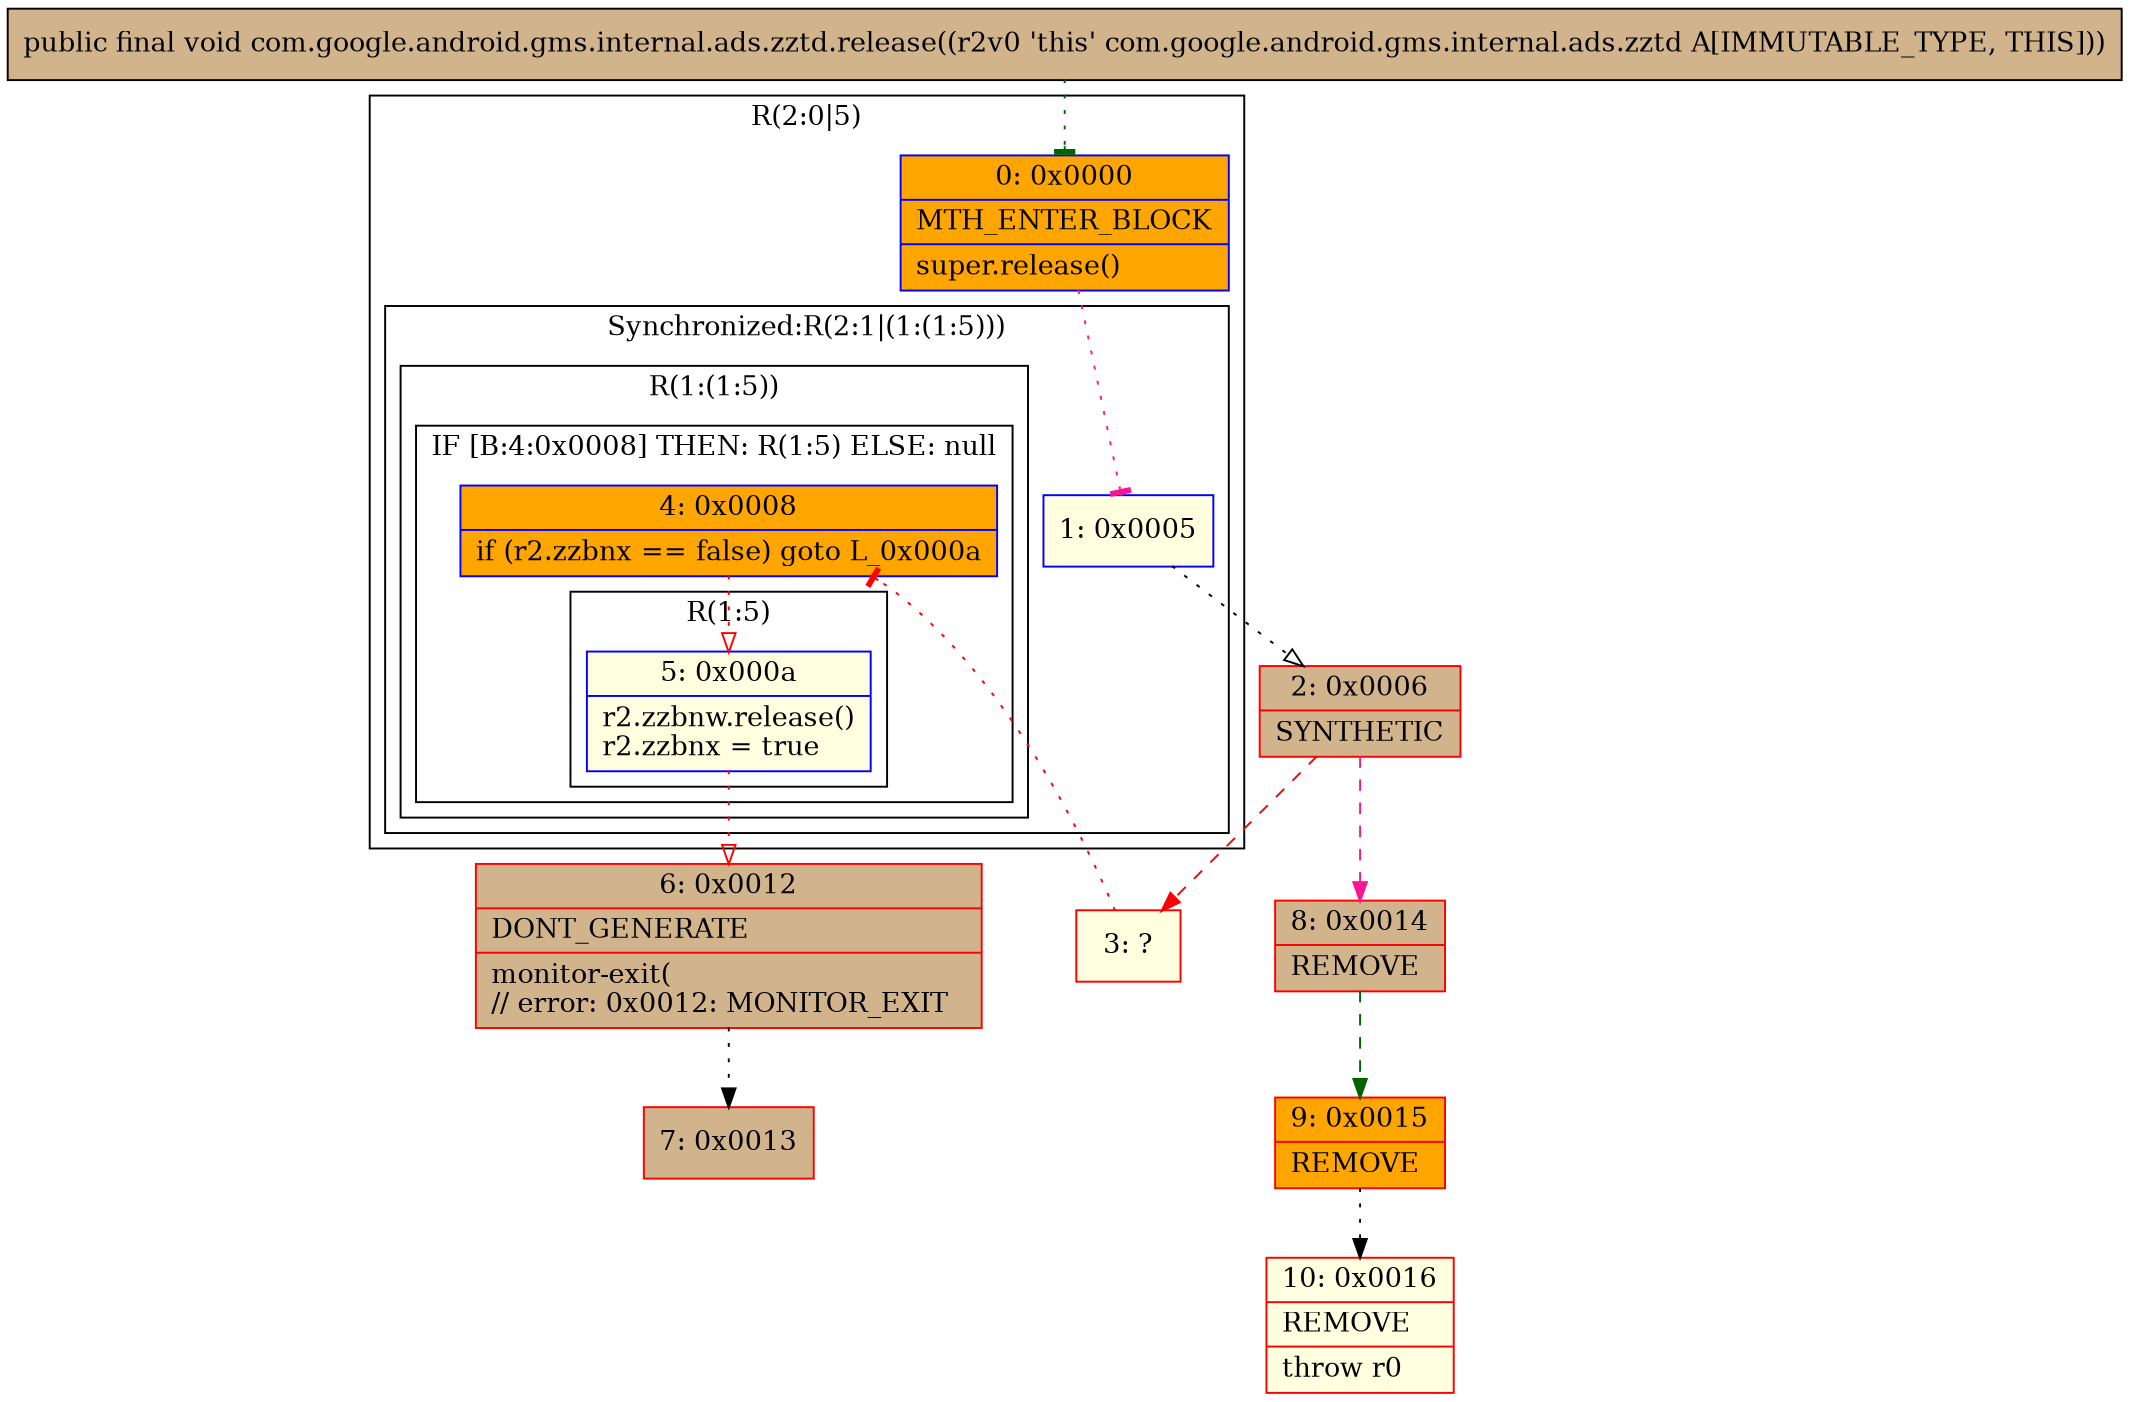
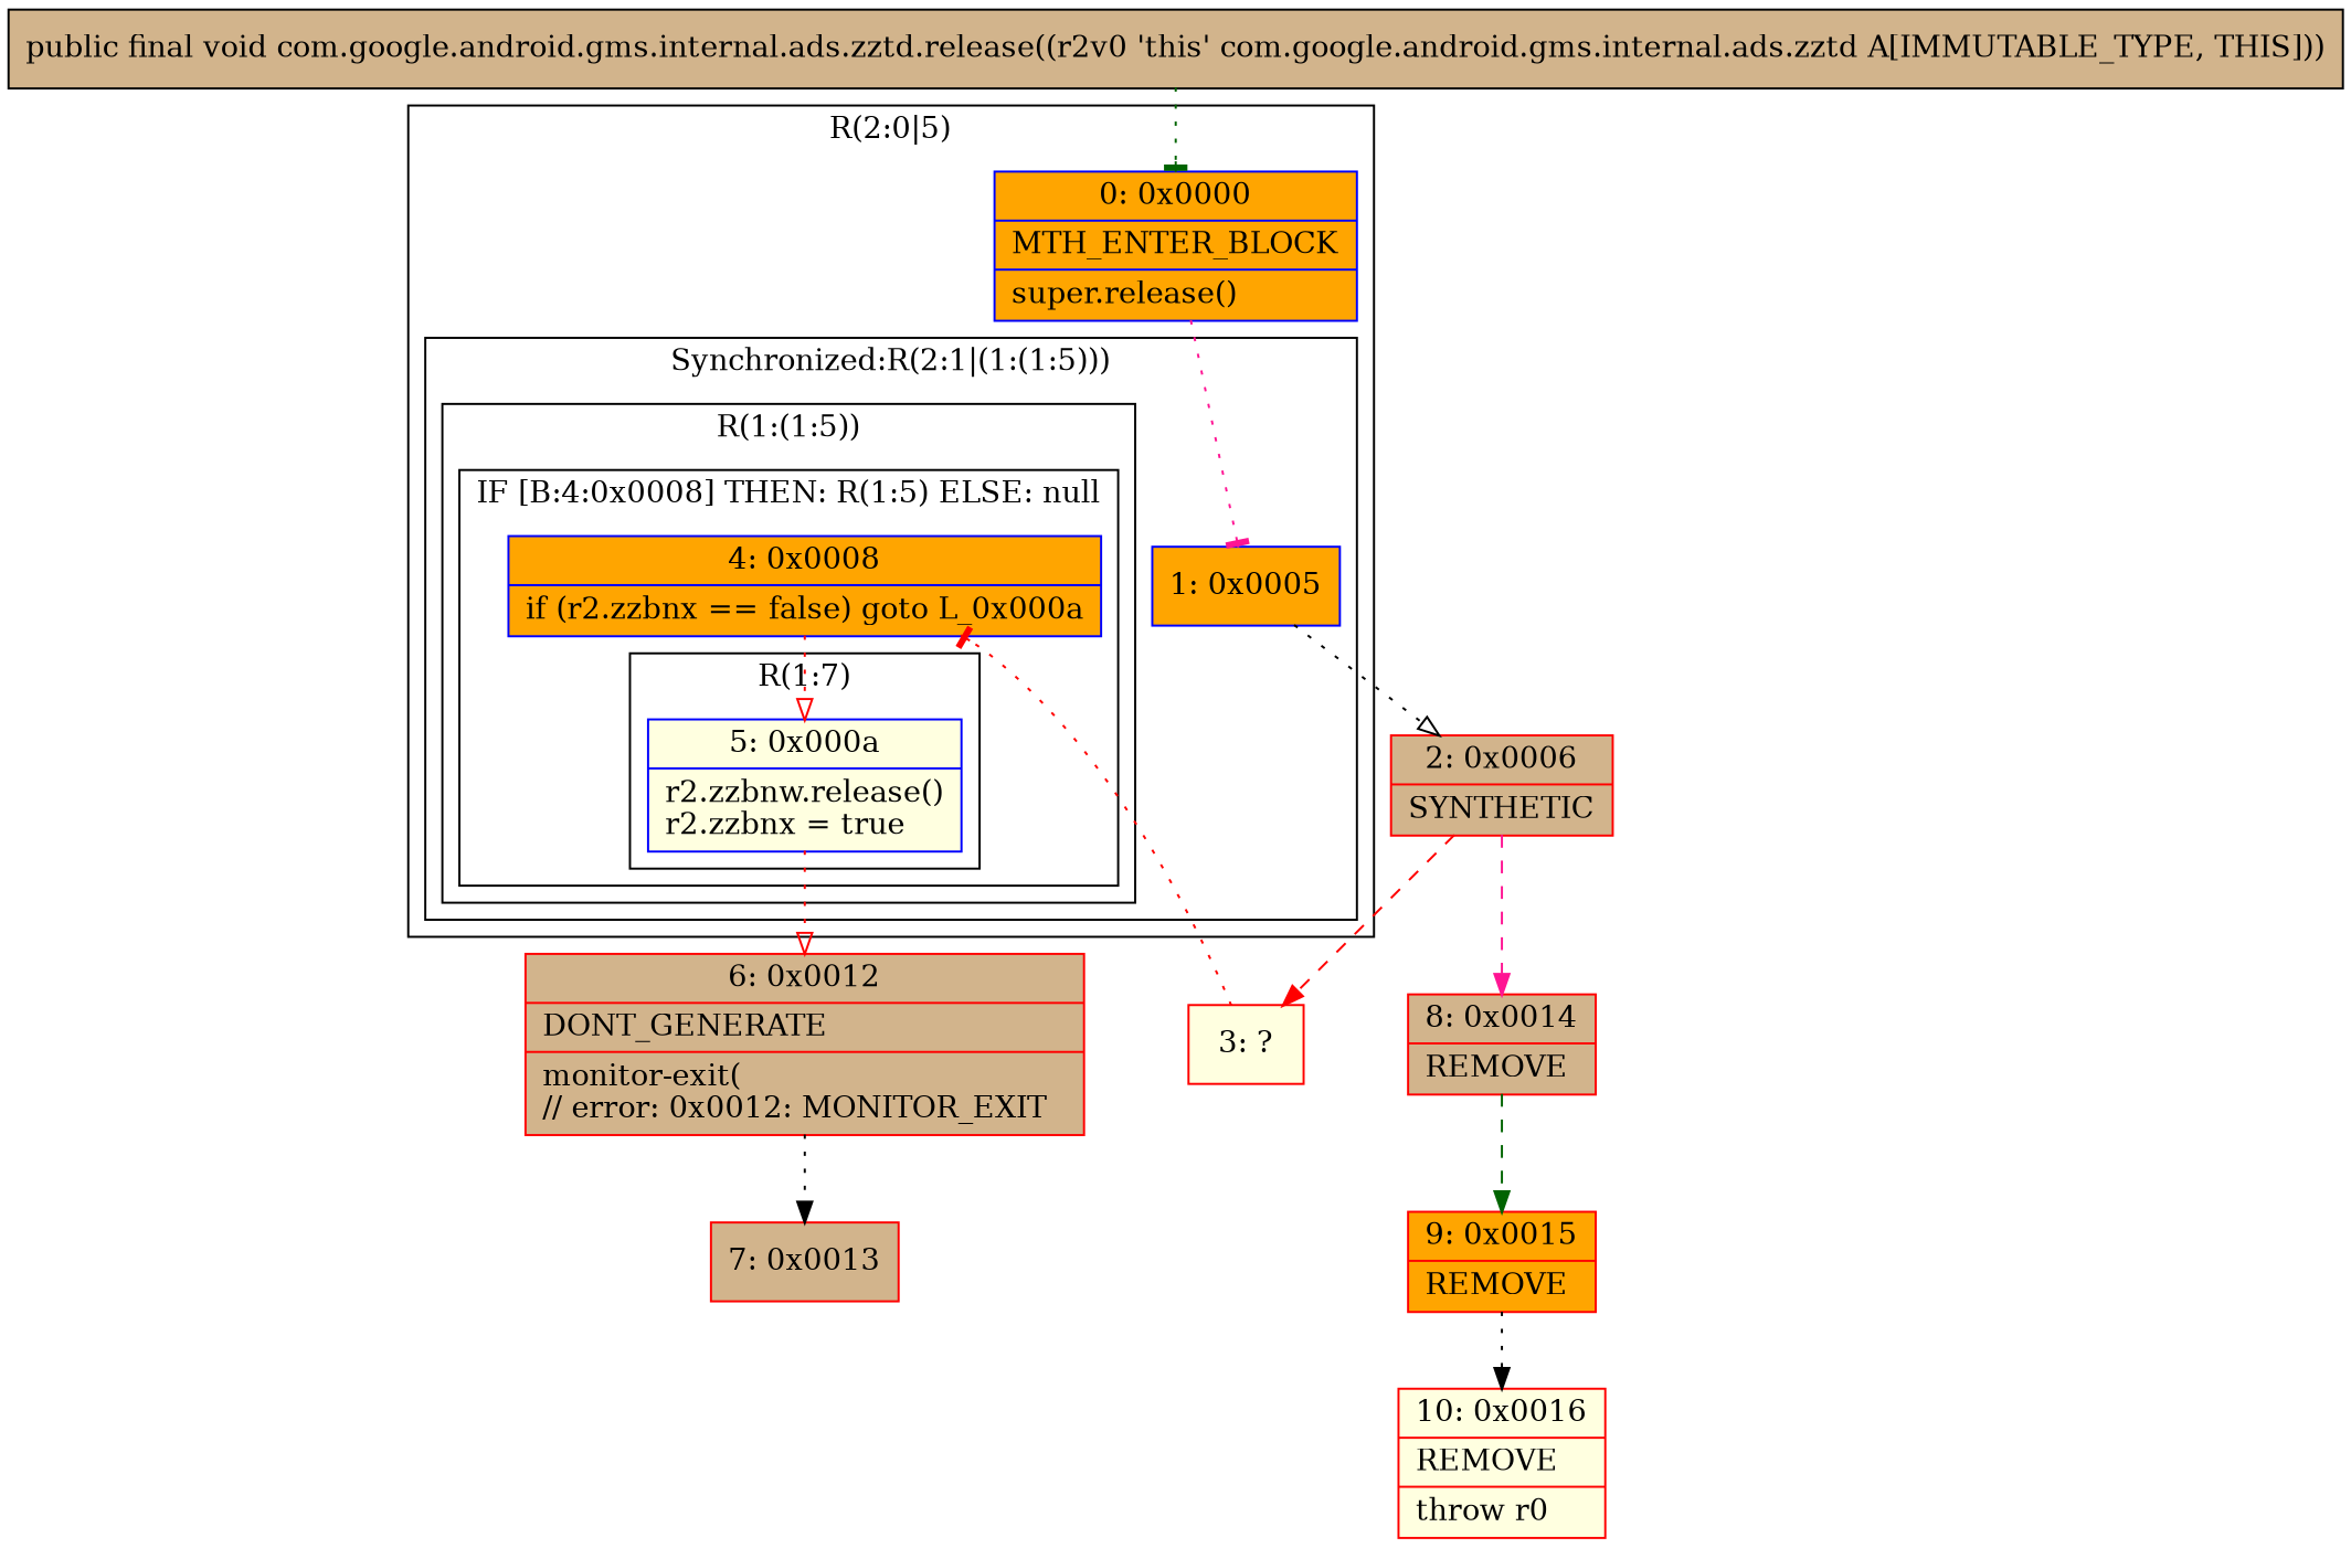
  digraph {
    node [color=red fillcolor=tan shape=record style=filled]
    edge [arrowhead=normal color=red style=dotted]
    n1 [color=blue fillcolor=lightyellow label="{5\:\ 0x000a|r2.zzbnw.release()\lr2.zzbnx = true\l}"]
    n2 [color=blue fillcolor=orange label="{4\:\ 0x0008|if (r2.zzbnx == false) goto L_0x000a\l}"]
-   n3 [color=blue fillcolor=lightyellow label="{1\:\ 0x0005}"]
+   n3 [color=blue fillcolor=orange label="{1\:\ 0x0005}"]
    n4 [color=blue fillcolor=orange label="{0\:\ 0x0000|MTH_ENTER_BLOCK\l|super.release()\l}"]
    n5 [label="{6\:\ 0x0012|DONT_GENERATE\l|monitor\-exit(\l\/\/ error: 0x0012: MONITOR_EXIT  \l}"]
    n6 [label="{2\:\ 0x0006|SYNTHETIC\l}"]
    n7 [fillcolor=lightyellow label="{3\:\ ?}"]
    n8 [label="{8\:\ 0x0014|REMOVE\l}"]
    n9 [label="{7\:\ 0x0013}"]
    n10 [fillcolor=orange label="{9\:\ 0x0015|REMOVE\l}"]
    n11 [fillcolor=lightyellow label="{10\:\ 0x0016|REMOVE\l|throw r0\l}"]
    n12 [label="{public final void com.google.android.gms.internal.ads.zztd.release((r2v0 'this' com.google.android.gms.internal.ads.zztd A[IMMUTABLE_TYPE, THIS])) }" color=""]
    subgraph cluster_1 {
      label="R(2:0|5)"
      n4
      subgraph cluster_2 {
        label="Synchronized:R(2:1|(1:(1:5)))"
        n3
        subgraph cluster_3 {
          label="R(1:(1:5))"
          subgraph cluster_4 {
            label="IF [B:4:0x0008] THEN: R(1:5) ELSE: null"
            n2
            subgraph cluster_5 {
-             label="R(1:5)"
+             label="R(1:7)"
              n1
            }
          }
        }
      }
    }
    n1 -> n5 [arrowhead=onormal]
    n2 -> n1 [arrowhead=onormal]
    n3 -> n6 [arrowhead=onormal color=black]
    n4 -> n3 [arrowhead=tee color=deeppink]
    n5 -> n9 [color=black]
    n6 -> n7 [style=dashed]
    n6 -> n8 [color=deeppink style=dashed]
    n7 -> n2 [arrowhead=tee]
    n8 -> n10 [color=darkgreen style=dashed]
    n10 -> n11 [color=black]
    n12 -> n4 [arrowhead=tee color=darkgreen]
  }
